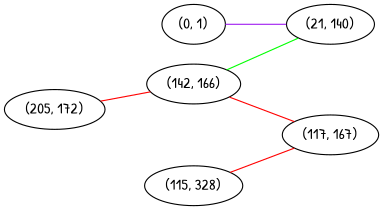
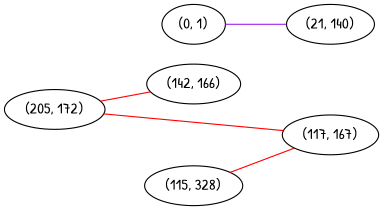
  graph {
    fontname="Patrick Hand"
    rankdir=LR
    node [fontname="Patrick Hand"]
    edge [color=red fontname="Patrick Hand" weight=1]
    n1 [label="(0, 1)"]
    "(21, 140)"
    "(205, 172)"
    "(142, 166)"
    "(117, 167)"
    n6 [label="(115, 328)"]
    n1 -- "(21, 140)" [color=purple weight=4]
    "(205, 172)" -- "(142, 166)"
-   "(142, 166)" -- "(21, 140)" [color=green weight=2]
-   "(142, 166)" -- "(117, 167)"
+   "(205, 172)" -- "(117, 167)"
    n6 -- "(117, 167)"
  }
